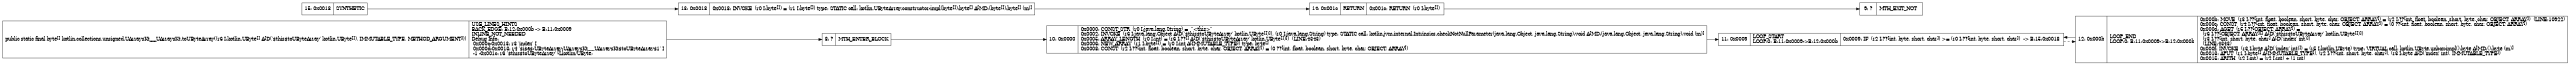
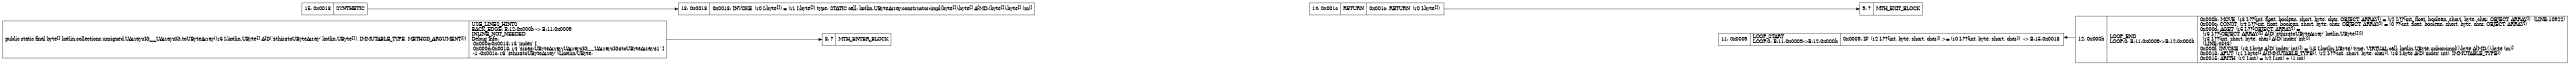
  digraph {
    rankdir=LR
    node [shape=record]
    n1 [label="{8\:\ ?|MTH_ENTER_BLOCK\l}"]
-   n2 [label="{10\:\ 0x0000|0x0000: CONST_STR  (r0 I:java.lang.String) =  \"\<this\>\" \l0x0002: INVOKE  (r6 I:java.lang.Object A[D('$this$toUByteArray' kotlin.UByte[])]), (r0 I:java.lang.String) type: STATIC call: kotlin.jvm.internal.Intrinsics.checkNotNullParameter(java.lang.Object, java.lang.String):void A[MD:(java.lang.Object, java.lang.String):void (m)]\l0x0005: ARRAY_LENGTH  (r0 I:int) = (r6 I:??[] A[D('$this$toUByteArray' kotlin.UByte[])])  (LINE:4343)\l0x0006: NEW_ARRAY  (r1 I:byte[]) = (r0 I:int A[IMMUTABLE_TYPE]) type: byte[] \l0x0008: CONST  (r2 I:??[int, float, boolean, short, byte, char, OBJECT, ARRAY]) = (0 ??[int, float, boolean, short, byte, char, OBJECT, ARRAY]) \l}"]
    n3 [label="{11\:\ 0x0009|LOOP_START\lLOOP:0: B:11:0x0009\-\>B:12:0x000b\l|0x0009: IF  (r2 I:??[int, byte, short, char]) \>= (r0 I:??[int, byte, short, char])  \-\> B:15:0x0018 \l}"]
    n4 [label="{12\:\ 0x000b|LOOP_END\lLOOP:0: B:11:0x0009\-\>B:12:0x000b\l|0x000b: MOVE  (r3 I:??[int, float, boolean, short, byte, char, OBJECT, ARRAY]) = (r2 I:??[int, float, boolean, short, byte, char, OBJECT, ARRAY])  (LINE:10922)\l0x000c: CONST  (r4 I:??[int, float, boolean, short, byte, char, OBJECT, ARRAY]) = (0 ??[int, float, boolean, short, byte, char, OBJECT, ARRAY]) \l0x000d: AGET  (r5 I:??[OBJECT, ARRAY]) = \l  (r6 I:??[OBJECT, ARRAY][] A[D('$this$toUByteArray' kotlin.UByte[])])\l  (r3 I:??[int, short, byte, char] A[D('index' int)])\l  (LINE:4343)\l0x000f: INVOKE  (r3 I:byte A[D('index' int)]) = (r5 I:kotlin.UByte) type: VIRTUAL call: kotlin.UByte.unbox\-impl():byte A[MD:():byte (m)]\l0x0013: APUT  (r1 I:byte[] A[IMMUTABLE_TYPE]), (r2 I:??[int, short, byte, char]), (r3 I:byte A[D('index' int), IMMUTABLE_TYPE]) \l0x0015: ARITH  (r2 I:int) = (r2 I:int) + (1 int) \l}"]
    n5 [label="{15\:\ 0x0018|SYNTHETIC\l}"]
    n6 [label="{13\:\ 0x0018|0x0018: INVOKE  (r0 I:byte[]) = (r1 I:byte[]) type: STATIC call: kotlin.UByteArray.constructor\-impl(byte[]):byte[] A[MD:(byte[]):byte[] (m)]\l}"]
    n7 [label="{14\:\ 0x001c|RETURN\l|0x001c: RETURN  (r0 I:byte[]) \l}"]
-   n8 [label="{9\:\ ?|MTH_EXIT_NOT\l}"]
+   n8 [label="{9\:\ ?|MTH_EXIT_BLOCK\l}"]
    n9 [label="{public static final byte[] kotlin.collections.unsigned.UArraysKt___UArraysKt.toUByteArray((r6 I:kotlin.UByte[] A[D('$this$toUByteArray' kotlin.UByte[]), IMMUTABLE_TYPE, METHOD_ARGUMENT]))  | USE_LINES_HINTS\lBACK_EDGE: B:12:0x000b \-\> B:11:0x0009\lINLINE_NOT_NEEDED\lDebug Info:\l  0x000c\-0x0013: r3 'index' I\l  0x000d\-0x0013: r4 '$i$a$\-UByteArray\-UArraysKt___UArraysKt$toUByteArray$1' I\l  \-1 \-0x001c: r6 '$this$toUByteArray' [Lkotlin\/UByte;\l}"]
-   n1 -> n2
-   n2 -> n3
-   n3 -> n4 [style=dashed]
    n4 -> n3
    n5 -> n6
-   n6 -> n7
    n7 -> n8
    n9 -> n1
  }
